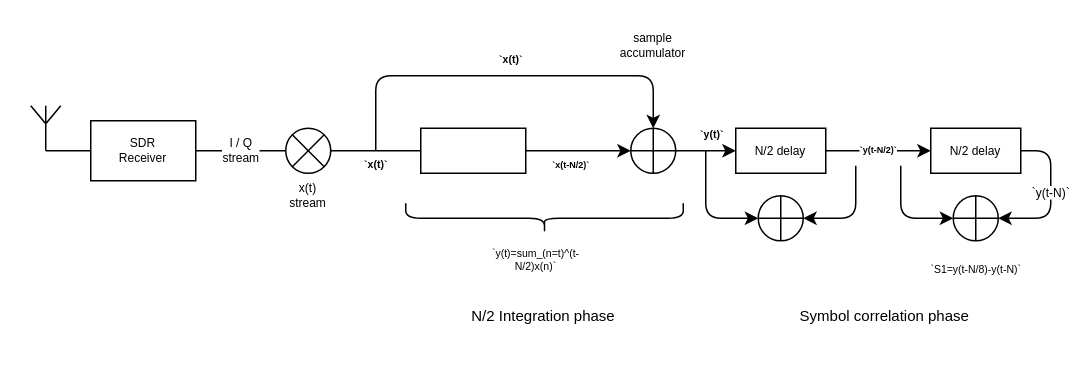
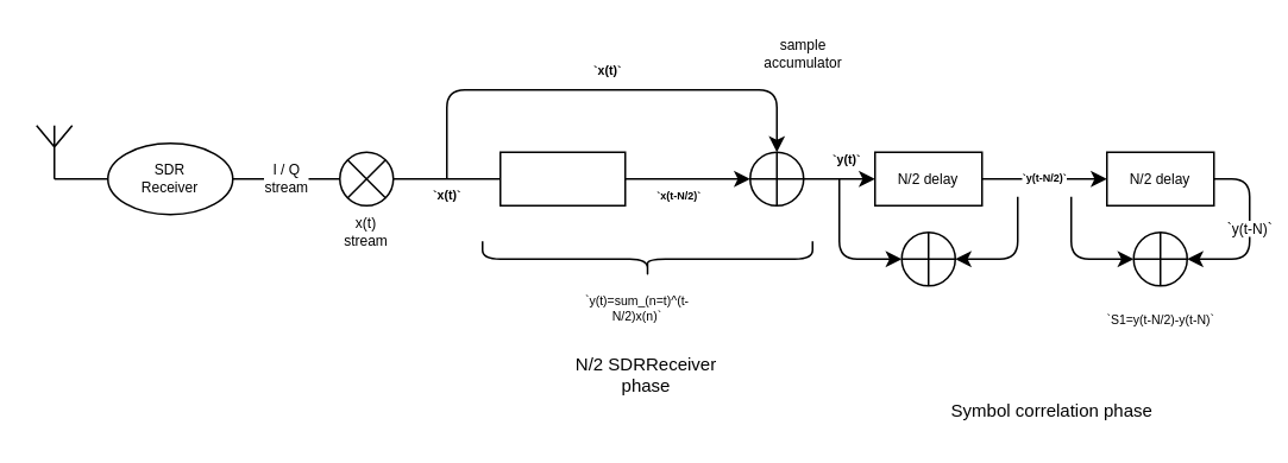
  <mxCell id="0" />
  <mxCell id="1" parent="0" />
  <mxCell id="2" value="" style="verticalLabelPosition=bottom;shadow=0;dashed=0;align=center;html=1;verticalAlign=top;shape=mxgraph.electrical.radio.aerial_-_antenna_1;" vertex="1" parent="1"><mxGeometry x="20" y="70" width="20" height="30" as="geometry" /></mxCell>
- <mxCell id="3" value="SDR&lt;br style=&quot;font-size: 8px;&quot;&gt;Receiver" style="rounded=0;whiteSpace=wrap;html=1;fontSize=8;" vertex="1" parent="1"><mxGeometry x="60" y="80" width="70" height="40" as="geometry" /></mxCell>
+ <mxCell id="3" value="SDR&lt;br style=&quot;font-size: 8px;&quot;&gt;Receiver" style="ellipse;whiteSpace=wrap;html=1;fontSize=8;" vertex="1" parent="1"><mxGeometry x="60" y="80" width="70" height="40" as="geometry" /></mxCell>
  <mxCell id="4" value="" style="endArrow=none;html=1;fontSize=8;entryX=0;entryY=0.5;entryDx=0;entryDy=0;exitX=0.5;exitY=1;exitDx=0;exitDy=0;exitPerimeter=0;" edge="1" parent="1" source="2" target="3"><mxGeometry width="50" height="50" relative="1" as="geometry"><mxPoint x="-20" y="190" as="sourcePoint" /><mxPoint x="30" y="140" as="targetPoint" /></mxGeometry></mxCell>
  <mxCell id="5" value="&lt;span&gt;I / Q&lt;br&gt;stream&lt;/span&gt;" style="endArrow=none;html=1;fontSize=8;entryX=0;entryY=0.5;entryDx=0;entryDy=0;exitX=1;exitY=0.5;exitDx=0;exitDy=0;fontStyle=0" edge="1" parent="1" source="3" target="15"><mxGeometry width="50" height="50" relative="1" as="geometry"><mxPoint x="180" y="220" as="sourcePoint" /><mxPoint x="230" y="170" as="targetPoint" /></mxGeometry></mxCell>
  <mxCell id="6" value="`x(t)`" style="endArrow=none;html=1;fontSize=7;exitX=1;exitY=0.5;exitDx=0;exitDy=0;entryX=0;entryY=0.5;entryDx=0;entryDy=0;labelBorderColor=none;fontStyle=1" edge="1" parent="1" source="15" target="10"><mxGeometry y="-10" width="50" height="50" relative="1" as="geometry"><mxPoint x="210" y="190" as="sourcePoint" /><mxPoint x="257.5" y="100" as="targetPoint" /><mxPoint as="offset" /></mxGeometry></mxCell>
  <mxCell id="7" value="" style="group" vertex="1" connectable="0" parent="1"><mxGeometry x="280" y="85" width="70" height="30" as="geometry" /></mxCell>
  <mxCell id="8" value="" style="group" vertex="1" connectable="0" parent="7"><mxGeometry width="70" height="30" as="geometry" /></mxCell>
  <mxCell id="9" value="N/2 delay" style="text;html=1;strokeColor=none;fillColor=none;align=center;verticalAlign=middle;whiteSpace=wrap;rounded=0;fontSize=8;" vertex="1" parent="8"><mxGeometry x="10" y="5" width="50" height="20" as="geometry" /></mxCell>
  <mxCell id="10" value="" style="rounded=0;whiteSpace=wrap;html=1;fontSize=8;" vertex="1" parent="8"><mxGeometry width="70" height="30" as="geometry" /></mxCell>
  <mxCell id="11" value="`x(t-N/2)`" style="endArrow=classic;html=1;fontSize=6;entryX=0;entryY=0.5;entryDx=0;entryDy=0;fontStyle=1" edge="1" parent="1" target="17"><mxGeometry x="-0.143" y="-10" width="50" height="50" relative="1" as="geometry"><mxPoint x="350" y="100" as="sourcePoint" /><mxPoint x="401" y="100" as="targetPoint" /><mxPoint as="offset" /></mxGeometry></mxCell>
  <mxCell id="12" value="`x(t)`" style="endArrow=classic;html=1;fontSize=7;entryX=0.5;entryY=0;entryDx=0;entryDy=0;fontStyle=1" edge="1" parent="1" target="17"><mxGeometry x="0.037" y="10" width="50" height="50" relative="1" as="geometry"><mxPoint x="250" y="100" as="sourcePoint" /><mxPoint x="410" y="110" as="targetPoint" /><Array as="points"><mxPoint x="250" y="50" /><mxPoint x="370" y="50" /><mxPoint x="435" y="50" /></Array><mxPoint as="offset" /></mxGeometry></mxCell>
  <mxCell id="13" value="" style="group;fontStyle=0" vertex="1" connectable="0" parent="1"><mxGeometry x="170" y="60" width="70" height="80" as="geometry" /></mxCell>
  <mxCell id="14" value="" style="group" vertex="1" connectable="0" parent="13"><mxGeometry width="70" height="55" as="geometry" /></mxCell>
  <mxCell id="15" value="" style="shape=sumEllipse;perimeter=ellipsePerimeter;whiteSpace=wrap;html=1;backgroundOutline=1;fontSize=8;" vertex="1" parent="14"><mxGeometry x="20" y="25" width="30" height="30" as="geometry" /></mxCell>
  <mxCell id="16" value="x(t)&lt;br&gt;stream" style="text;html=1;strokeColor=none;fillColor=none;align=center;verticalAlign=middle;whiteSpace=wrap;rounded=0;fontSize=8;" vertex="1" parent="13"><mxGeometry x="15" y="60" width="40" height="20" as="geometry" /></mxCell>
  <mxCell id="17" value="" style="shape=orEllipse;perimeter=ellipsePerimeter;whiteSpace=wrap;html=1;backgroundOutline=1;fontSize=8;" vertex="1" parent="1"><mxGeometry x="420" y="85" width="30" height="30" as="geometry" /></mxCell>
  <mxCell id="18" value="&lt;span style=&quot;font-family: arial, helvetica, sans-serif; font-size: 7px; white-space: normal;&quot;&gt;`y(t)=sum_(n=t)^(t-N/2)x(n)`&lt;br style=&quot;font-size: 7px;&quot;&gt;&lt;/span&gt;" style="text;html=1;strokeColor=none;fillColor=none;align=center;verticalAlign=middle;whiteSpace=wrap;rounded=0;fontSize=7;" vertex="1" parent="1"><mxGeometry x="317" y="153" width="80" height="40" as="geometry" /></mxCell>
- <mxCell id="19" value="sample&lt;br&gt;accumulator" style="text;html=1;strokeColor=none;fillColor=none;align=center;verticalAlign=middle;whiteSpace=wrap;rounded=0;fontSize=8;" vertex="1" parent="1"><mxGeometry x="415" y="20" width="40" height="20" as="geometry" /></mxCell>
+ <mxCell id="19" value="sample&lt;br&gt;accumulator" style="text;html=1;strokeColor=none;fillColor=none;align=center;verticalAlign=middle;whiteSpace=wrap;rounded=0;fontSize=8;" vertex="1" parent="1"><mxGeometry x="430" y="20" width="40" height="20" as="geometry" /></mxCell>
  <mxCell id="20" value="N/2 delay" style="rounded=0;whiteSpace=wrap;html=1;fontSize=8;" vertex="1" parent="1"><mxGeometry x="490" y="85" width="60" height="30" as="geometry" /></mxCell>
  <mxCell id="21" value="`y(t)`" style="endArrow=classic;html=1;fontSize=7;exitX=1;exitY=0.5;exitDx=0;exitDy=0;entryX=0;entryY=0.5;entryDx=0;entryDy=0;fontStyle=1" edge="1" parent="1" source="17" target="20"><mxGeometry x="0.2" y="10" width="50" height="50" relative="1" as="geometry"><mxPoint x="510" y="250" as="sourcePoint" /><mxPoint x="560" y="200" as="targetPoint" /><mxPoint as="offset" /></mxGeometry></mxCell>
  <mxCell id="22" value="N/2 delay" style="rounded=0;whiteSpace=wrap;html=1;fontSize=8;" vertex="1" parent="1"><mxGeometry x="620" y="85" width="60" height="30" as="geometry" /></mxCell>
  <mxCell id="23" value="`y(t-N/2)`" style="endArrow=classic;html=1;fontSize=6;exitX=1;exitY=0.5;exitDx=0;exitDy=0;fontStyle=1" edge="1" parent="1" source="20" target="22"><mxGeometry width="50" height="50" relative="1" as="geometry"><mxPoint x="630" y="210" as="sourcePoint" /><mxPoint x="680" y="160" as="targetPoint" /></mxGeometry></mxCell>
  <mxCell id="24" value="" style="shape=orEllipse;perimeter=ellipsePerimeter;whiteSpace=wrap;html=1;backgroundOutline=1;fontSize=8;" vertex="1" parent="1"><mxGeometry x="505" y="130" width="30" height="30" as="geometry" /></mxCell>
  <mxCell id="25" value="" style="endArrow=classic;html=1;fontSize=8;entryX=0;entryY=0.5;entryDx=0;entryDy=0;" edge="1" parent="1" target="24"><mxGeometry width="50" height="50" relative="1" as="geometry"><mxPoint x="470" y="100" as="sourcePoint" /><mxPoint x="360" y="300" as="targetPoint" /><Array as="points"><mxPoint x="470" y="145" /></Array></mxGeometry></mxCell>
  <mxCell id="26" value="" style="shape=orEllipse;perimeter=ellipsePerimeter;whiteSpace=wrap;html=1;backgroundOutline=1;fontSize=8;" vertex="1" parent="1"><mxGeometry x="635" y="130" width="30" height="30" as="geometry" /></mxCell>
  <mxCell id="27" value="" style="endArrow=classic;html=1;fontSize=8;entryX=0;entryY=0.5;entryDx=0;entryDy=0;" edge="1" parent="1" target="26"><mxGeometry width="50" height="50" relative="1" as="geometry"><mxPoint x="600" y="110" as="sourcePoint" /><mxPoint x="640" y="250" as="targetPoint" /><Array as="points"><mxPoint x="600" y="145" /></Array></mxGeometry></mxCell>
  <mxCell id="28" value="" style="endArrow=classic;html=1;fontSize=8;entryX=1;entryY=0.5;entryDx=0;entryDy=0;" edge="1" parent="1" target="24"><mxGeometry width="50" height="50" relative="1" as="geometry"><mxPoint x="570" y="110" as="sourcePoint" /><mxPoint x="290" y="260" as="targetPoint" /><Array as="points"><mxPoint x="570" y="145" /></Array></mxGeometry></mxCell>
  <mxCell id="29" value="`y(t-N)`" style="endArrow=classic;html=1;fontSize=8;exitX=1;exitY=0.5;exitDx=0;exitDy=0;entryX=1;entryY=0.5;entryDx=0;entryDy=0;fontStyle=0" edge="1" parent="1" source="22" target="26"><mxGeometry x="-0.048" width="50" height="50" relative="1" as="geometry"><mxPoint x="710" y="230" as="sourcePoint" /><mxPoint x="760" y="180" as="targetPoint" /><Array as="points"><mxPoint x="700" y="100" /><mxPoint x="700" y="145" /></Array><mxPoint as="offset" /></mxGeometry></mxCell>
  <mxCell id="30" value="" style="shape=curlyBracket;whiteSpace=wrap;html=1;rounded=1;fontSize=7;rotation=-90;" vertex="1" parent="1"><mxGeometry x="352.5" y="52.5" width="20" height="185" as="geometry" /></mxCell>
- <mxCell id="31" value="`S1=y(t-N/8)-y(t-N)`" style="text;html=1;strokeColor=none;fillColor=none;align=center;verticalAlign=middle;whiteSpace=wrap;rounded=0;fontSize=7;" vertex="1" parent="1"><mxGeometry x="602.5" y="170" width="95" height="20" as="geometry" /></mxCell>
- <mxCell id="32" value="N/2 Integration phase" style="text;html=1;strokeColor=none;fillColor=none;align=center;verticalAlign=middle;whiteSpace=wrap;rounded=0;fontSize=10;" vertex="1" parent="1"><mxGeometry x="307.5" y="200" width="107.5" height="20" as="geometry" /></mxCell>
- <mxCell id="33" value="Symbol correlation phase" style="text;html=1;strokeColor=none;fillColor=none;align=center;verticalAlign=middle;whiteSpace=wrap;rounded=0;fontSize=10;" vertex="1" parent="1"><mxGeometry x="527.5" y="200" width="122.5" height="20" as="geometry" /></mxCell>
+ <mxCell id="31" value="`S1=y(t-N/2)-y(t-N)`" style="text;html=1;strokeColor=none;fillColor=none;align=center;verticalAlign=middle;whiteSpace=wrap;rounded=0;fontSize=7;" vertex="1" parent="1"><mxGeometry x="602.5" y="170" width="95" height="20" as="geometry" /></mxCell>
+ <mxCell id="32" value="N/2 SDRReceiver phase" style="text;html=1;strokeColor=none;fillColor=none;align=center;verticalAlign=middle;whiteSpace=wrap;rounded=0;fontSize=10;" vertex="1" parent="1"><mxGeometry x="307.5" y="200" width="107.5" height="20" as="geometry" /></mxCell>
+ <mxCell id="33" value="Symbol correlation phase" style="text;html=1;strokeColor=none;fillColor=none;align=center;verticalAlign=middle;whiteSpace=wrap;rounded=0;fontSize=10;" vertex="1" parent="1"><mxGeometry x="527.5" y="220" width="122.5" height="20" as="geometry" /></mxCell>
